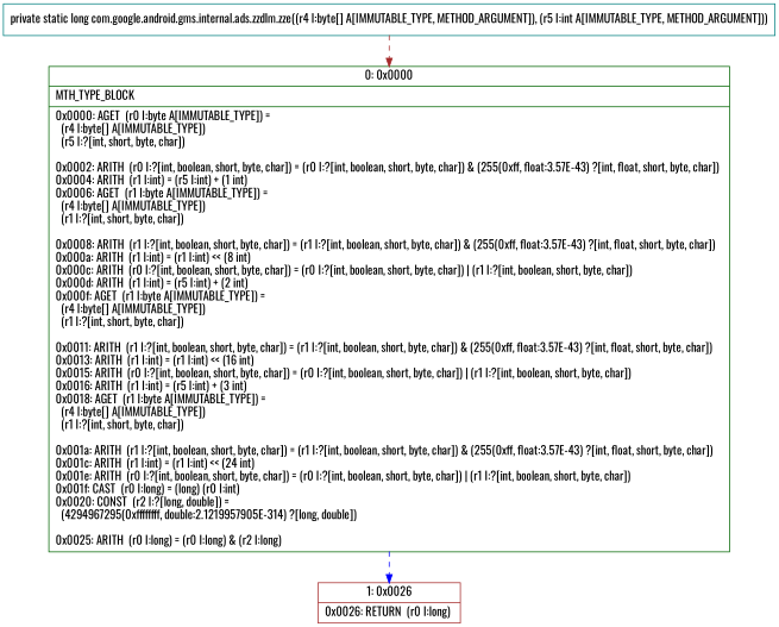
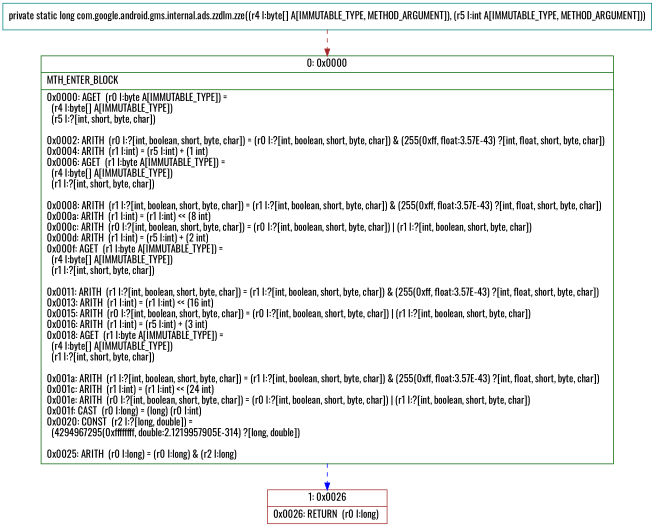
  digraph {
    fontname=Oswald
    node [shape=record fontname=Oswald]
    edge [style=dashed fontname=Oswald]
-   n1 [label="{0\:\ 0x0000|MTH_TYPE_BLOCK\l|0x0000: AGET  (r0 I:byte A[IMMUTABLE_TYPE]) = \l  (r4 I:byte[] A[IMMUTABLE_TYPE])\l  (r5 I:?[int, short, byte, char])\l \l0x0002: ARITH  (r0 I:?[int, boolean, short, byte, char]) = (r0 I:?[int, boolean, short, byte, char]) & (255(0xff, float:3.57E\-43) ?[int, float, short, byte, char]) \l0x0004: ARITH  (r1 I:int) = (r5 I:int) + (1 int) \l0x0006: AGET  (r1 I:byte A[IMMUTABLE_TYPE]) = \l  (r4 I:byte[] A[IMMUTABLE_TYPE])\l  (r1 I:?[int, short, byte, char])\l \l0x0008: ARITH  (r1 I:?[int, boolean, short, byte, char]) = (r1 I:?[int, boolean, short, byte, char]) & (255(0xff, float:3.57E\-43) ?[int, float, short, byte, char]) \l0x000a: ARITH  (r1 I:int) = (r1 I:int) \<\< (8 int) \l0x000c: ARITH  (r0 I:?[int, boolean, short, byte, char]) = (r0 I:?[int, boolean, short, byte, char]) \| (r1 I:?[int, boolean, short, byte, char]) \l0x000d: ARITH  (r1 I:int) = (r5 I:int) + (2 int) \l0x000f: AGET  (r1 I:byte A[IMMUTABLE_TYPE]) = \l  (r4 I:byte[] A[IMMUTABLE_TYPE])\l  (r1 I:?[int, short, byte, char])\l \l0x0011: ARITH  (r1 I:?[int, boolean, short, byte, char]) = (r1 I:?[int, boolean, short, byte, char]) & (255(0xff, float:3.57E\-43) ?[int, float, short, byte, char]) \l0x0013: ARITH  (r1 I:int) = (r1 I:int) \<\< (16 int) \l0x0015: ARITH  (r0 I:?[int, boolean, short, byte, char]) = (r0 I:?[int, boolean, short, byte, char]) \| (r1 I:?[int, boolean, short, byte, char]) \l0x0016: ARITH  (r1 I:int) = (r5 I:int) + (3 int) \l0x0018: AGET  (r1 I:byte A[IMMUTABLE_TYPE]) = \l  (r4 I:byte[] A[IMMUTABLE_TYPE])\l  (r1 I:?[int, short, byte, char])\l \l0x001a: ARITH  (r1 I:?[int, boolean, short, byte, char]) = (r1 I:?[int, boolean, short, byte, char]) & (255(0xff, float:3.57E\-43) ?[int, float, short, byte, char]) \l0x001c: ARITH  (r1 I:int) = (r1 I:int) \<\< (24 int) \l0x001e: ARITH  (r0 I:?[int, boolean, short, byte, char]) = (r0 I:?[int, boolean, short, byte, char]) \| (r1 I:?[int, boolean, short, byte, char]) \l0x001f: CAST  (r0 I:long) = (long) (r0 I:int) \l0x0020: CONST  (r2 I:?[long, double]) = \l  (4294967295(0xffffffff, double:2.1219957905E\-314) ?[long, double])\l \l0x0025: ARITH  (r0 I:long) = (r0 I:long) & (r2 I:long) \l}" color=darkgreen]
+   n1 [label="{0\:\ 0x0000|MTH_ENTER_BLOCK\l|0x0000: AGET  (r0 I:byte A[IMMUTABLE_TYPE]) = \l  (r4 I:byte[] A[IMMUTABLE_TYPE])\l  (r5 I:?[int, short, byte, char])\l \l0x0002: ARITH  (r0 I:?[int, boolean, short, byte, char]) = (r0 I:?[int, boolean, short, byte, char]) & (255(0xff, float:3.57E\-43) ?[int, float, short, byte, char]) \l0x0004: ARITH  (r1 I:int) = (r5 I:int) + (1 int) \l0x0006: AGET  (r1 I:byte A[IMMUTABLE_TYPE]) = \l  (r4 I:byte[] A[IMMUTABLE_TYPE])\l  (r1 I:?[int, short, byte, char])\l \l0x0008: ARITH  (r1 I:?[int, boolean, short, byte, char]) = (r1 I:?[int, boolean, short, byte, char]) & (255(0xff, float:3.57E\-43) ?[int, float, short, byte, char]) \l0x000a: ARITH  (r1 I:int) = (r1 I:int) \<\< (8 int) \l0x000c: ARITH  (r0 I:?[int, boolean, short, byte, char]) = (r0 I:?[int, boolean, short, byte, char]) \| (r1 I:?[int, boolean, short, byte, char]) \l0x000d: ARITH  (r1 I:int) = (r5 I:int) + (2 int) \l0x000f: AGET  (r1 I:byte A[IMMUTABLE_TYPE]) = \l  (r4 I:byte[] A[IMMUTABLE_TYPE])\l  (r1 I:?[int, short, byte, char])\l \l0x0011: ARITH  (r1 I:?[int, boolean, short, byte, char]) = (r1 I:?[int, boolean, short, byte, char]) & (255(0xff, float:3.57E\-43) ?[int, float, short, byte, char]) \l0x0013: ARITH  (r1 I:int) = (r1 I:int) \<\< (16 int) \l0x0015: ARITH  (r0 I:?[int, boolean, short, byte, char]) = (r0 I:?[int, boolean, short, byte, char]) \| (r1 I:?[int, boolean, short, byte, char]) \l0x0016: ARITH  (r1 I:int) = (r5 I:int) + (3 int) \l0x0018: AGET  (r1 I:byte A[IMMUTABLE_TYPE]) = \l  (r4 I:byte[] A[IMMUTABLE_TYPE])\l  (r1 I:?[int, short, byte, char])\l \l0x001a: ARITH  (r1 I:?[int, boolean, short, byte, char]) = (r1 I:?[int, boolean, short, byte, char]) & (255(0xff, float:3.57E\-43) ?[int, float, short, byte, char]) \l0x001c: ARITH  (r1 I:int) = (r1 I:int) \<\< (24 int) \l0x001e: ARITH  (r0 I:?[int, boolean, short, byte, char]) = (r0 I:?[int, boolean, short, byte, char]) \| (r1 I:?[int, boolean, short, byte, char]) \l0x001f: CAST  (r0 I:long) = (long) (r0 I:int) \l0x0020: CONST  (r2 I:?[long, double]) = \l  (4294967295(0xffffffff, double:2.1219957905E\-314) ?[long, double])\l \l0x0025: ARITH  (r0 I:long) = (r0 I:long) & (r2 I:long) \l}" color=darkgreen]
    n2 [label="{1\:\ 0x0026|0x0026: RETURN  (r0 I:long) \l}" color=brown]
    n3 [label="{private static long com.google.android.gms.internal.ads.zzdlm.zze((r4 I:byte[] A[IMMUTABLE_TYPE, METHOD_ARGUMENT]), (r5 I:int A[IMMUTABLE_TYPE, METHOD_ARGUMENT])) }" color=teal]
    n1 -> n2 [color=blue]
    n3 -> n1 [color=brown]
  }
